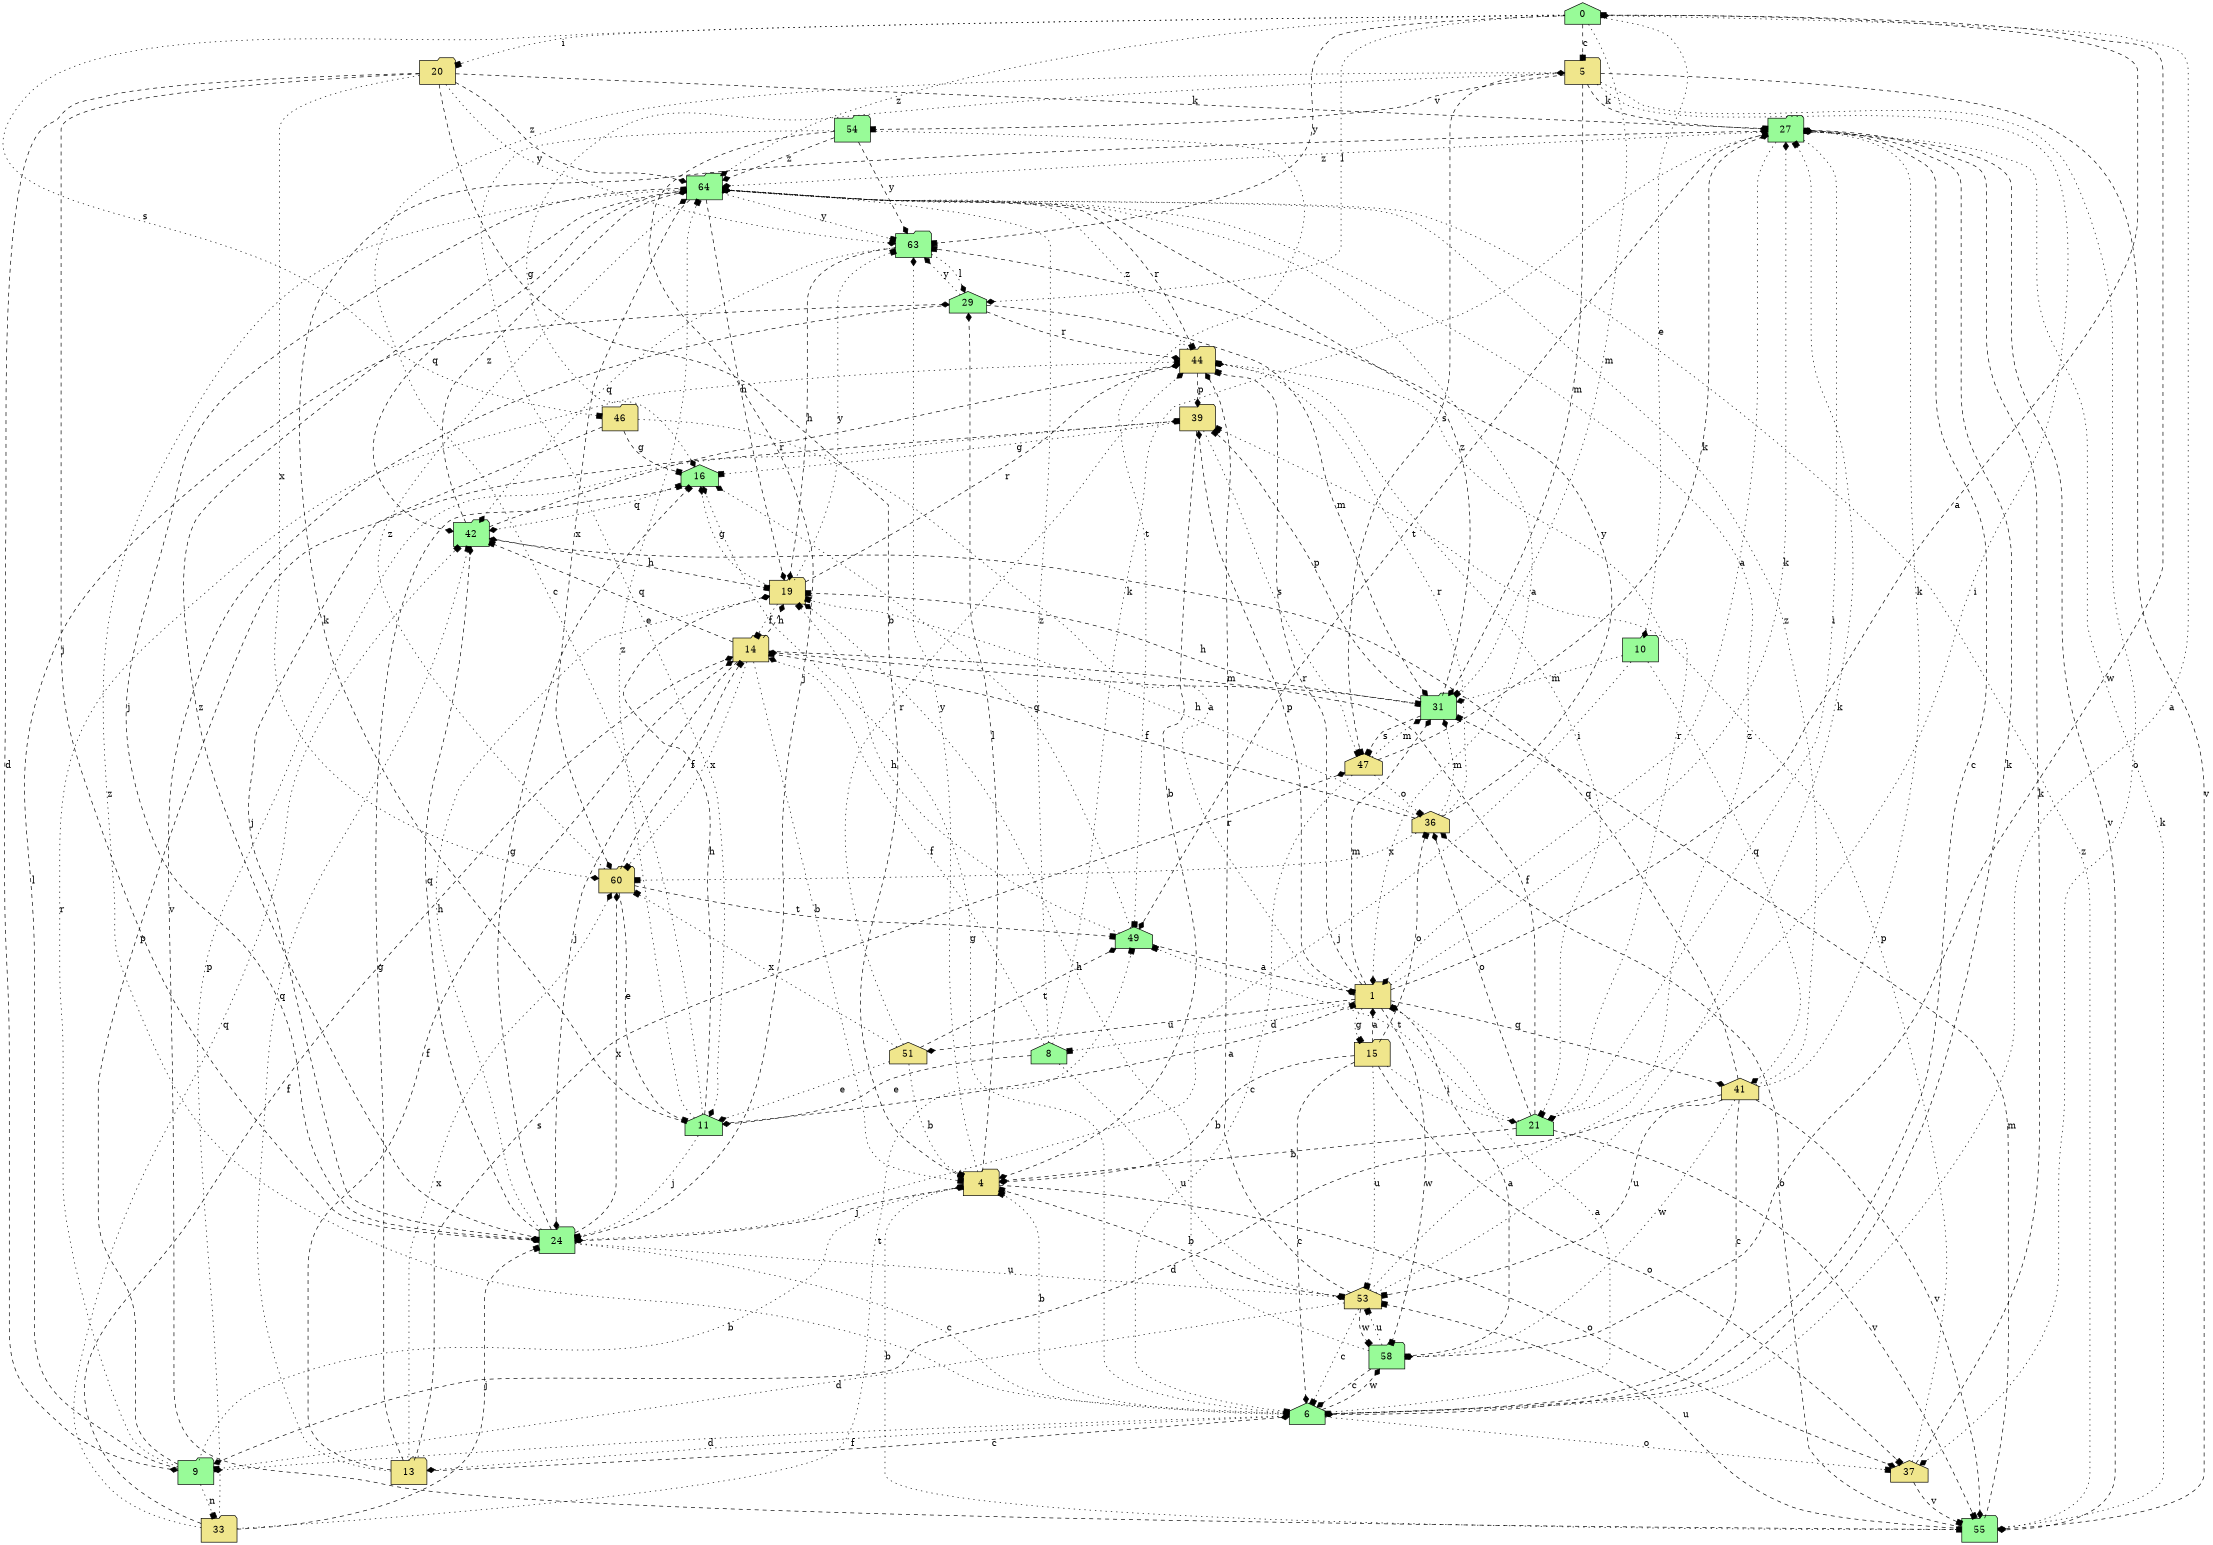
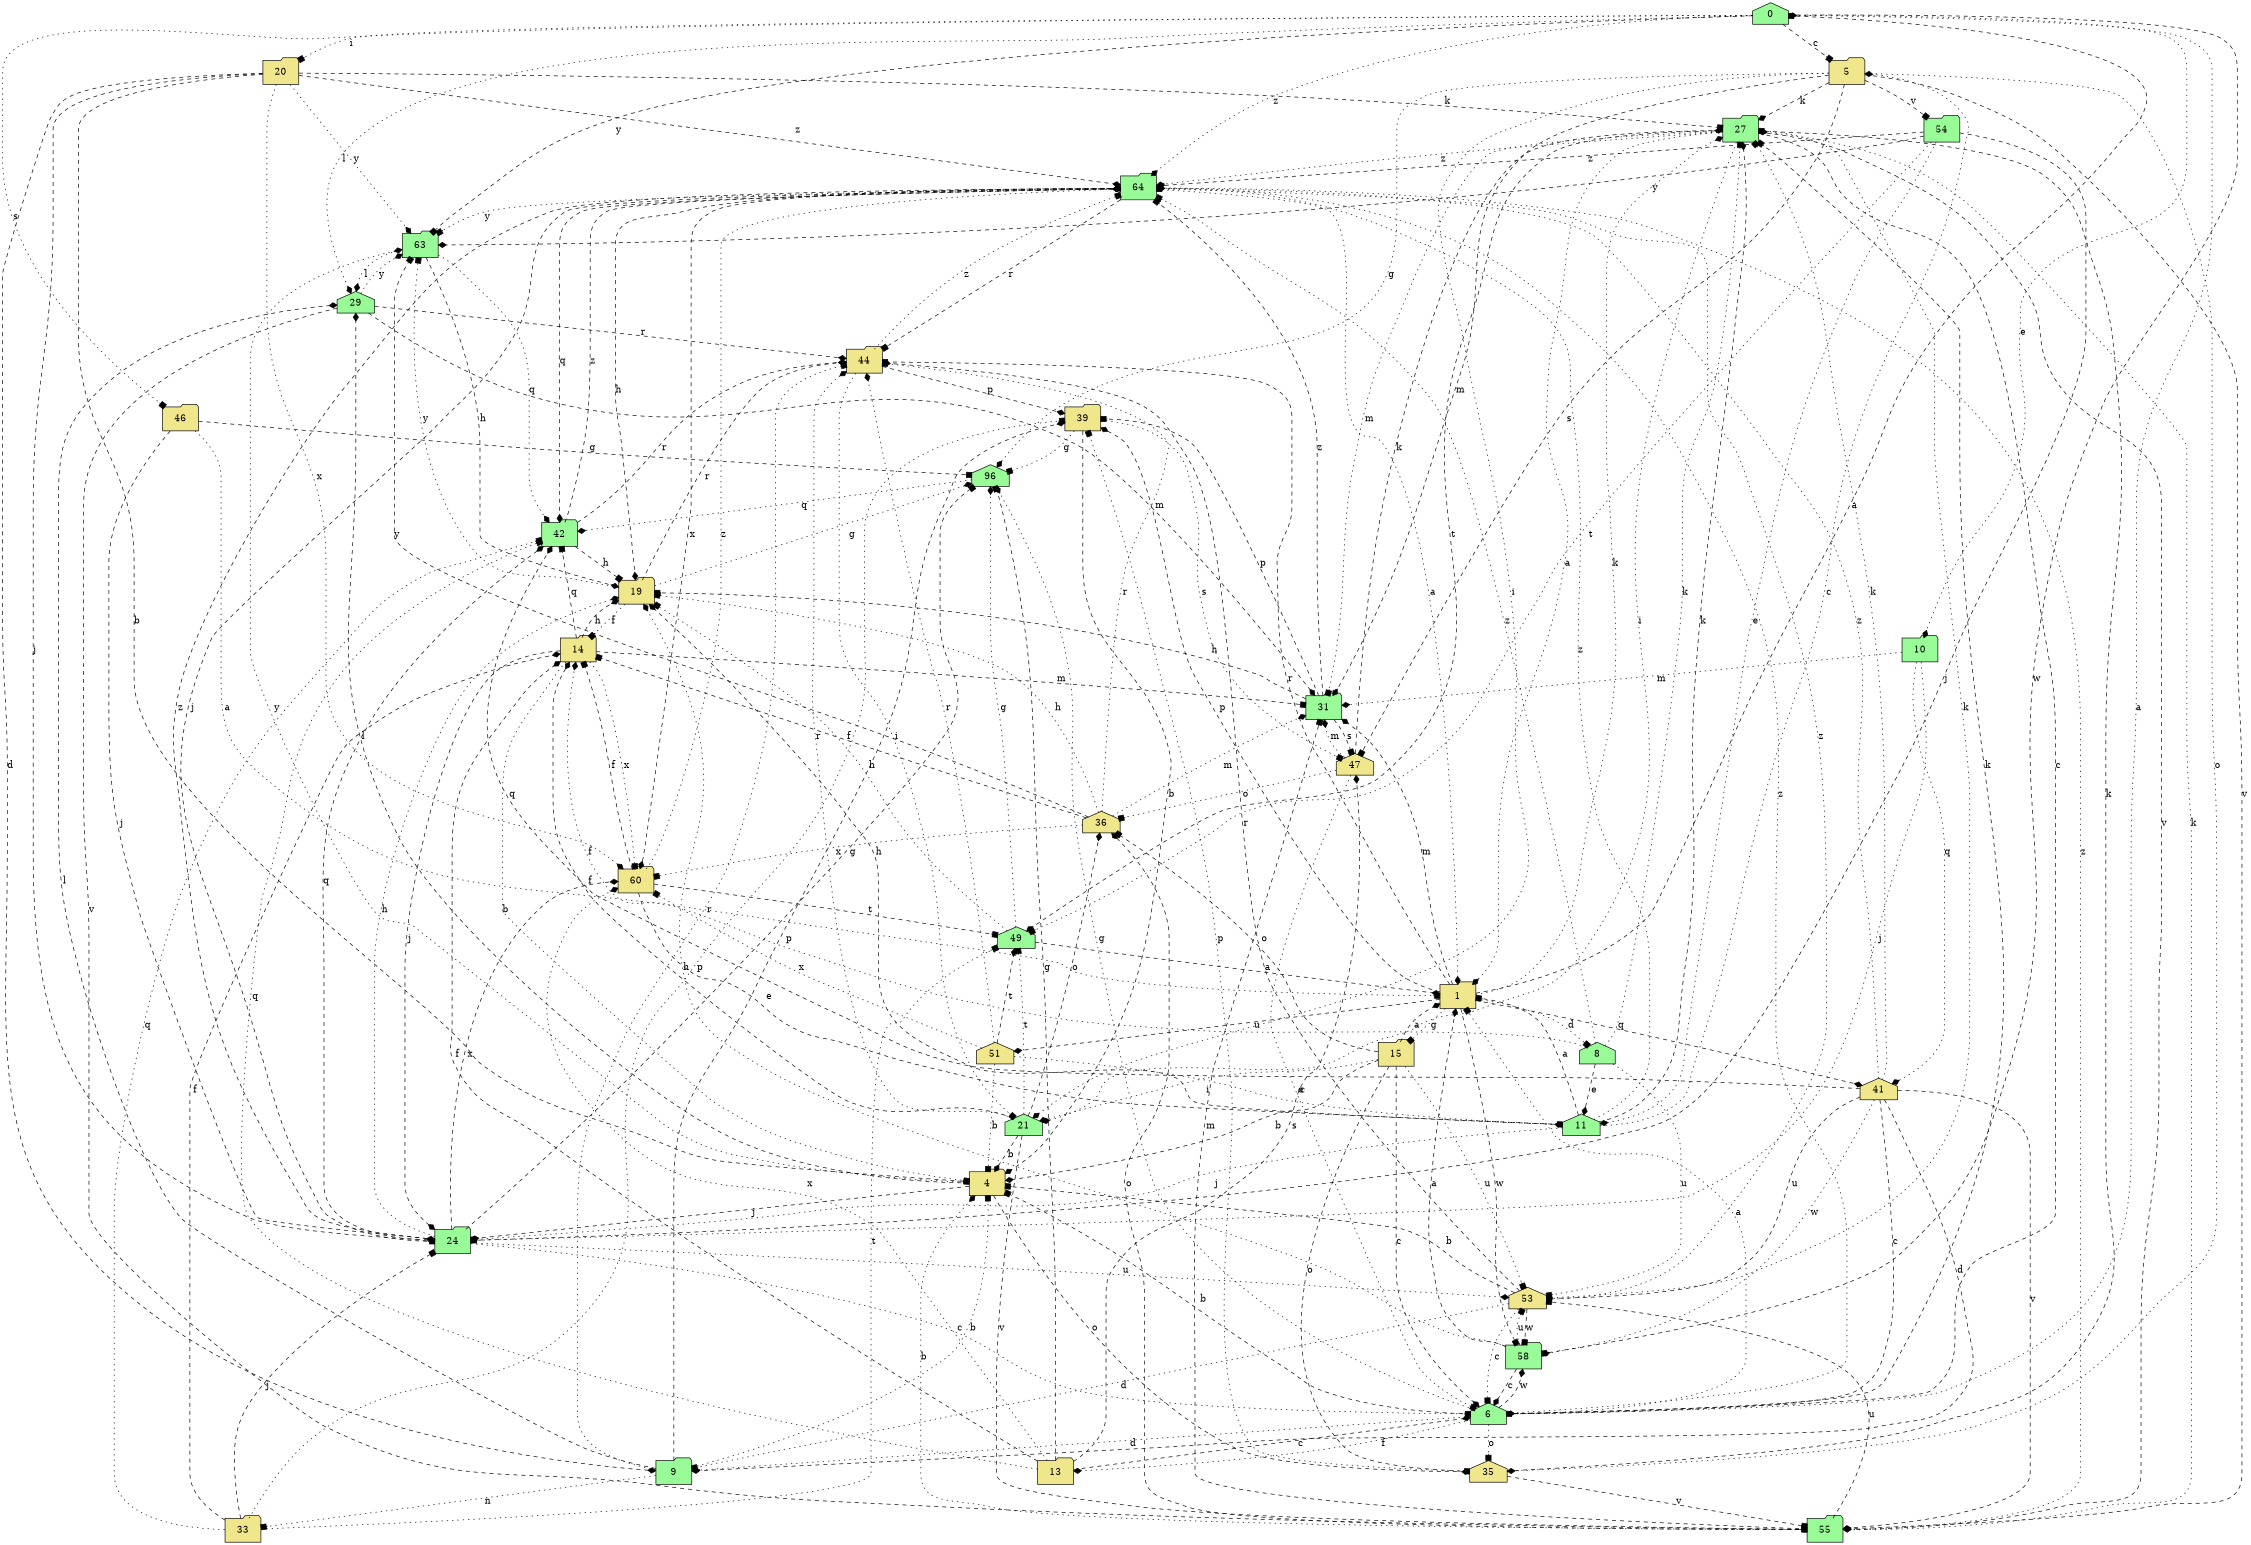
  strict digraph {
    node [fillcolor=palegreen shape=folder style=filled]
    edge [arrowhead=diamond style=dashed]
    0 [shape=house]
    5 [fillcolor=khaki]
    10
    20 [fillcolor=khaki]
    29 [shape=house]
    46 [fillcolor=khaki]
    58
    63
    64
    27
    31
-   35 [fillcolor=khaki shape=house label=37]
-   16 [shape=house]
+   35 [fillcolor=khaki shape=house]
+   16 [shape=house label=96]
    21 [shape=house]
    47 [fillcolor=khaki shape=house]
    54
    55
    41 [fillcolor=khaki shape=house]
    24
    4 [fillcolor=khaki]
    9
    60 [fillcolor=khaki]
    44 [fillcolor=khaki]
    1 [fillcolor=khaki]
    6 [shape=house]
    53 [fillcolor=khaki shape=house]
    19 [fillcolor=khaki]
    42
    8 [shape=house]
    15 [fillcolor=khaki]
    39 [fillcolor=khaki]
    51 [fillcolor=khaki shape=house]
    11 [shape=house]
    14 [fillcolor=khaki]
    36 [fillcolor=khaki shape=house]
    49 [shape=house]
    13 [fillcolor=khaki]
    33 [fillcolor=khaki]
    0 -> 5 [arrowhead=box label=c]
    0 -> 10 [label=e style=dotted]
    0 -> 20 [arrowhead=box label=i style=dotted]
    0 -> 29 [label=l style=dotted]
    0 -> 46 [arrowhead=box label=s style=dotted]
    0 -> 58 [arrowhead=box label=w]
    0 -> 63 [arrowhead=box label=y]
    0 -> 64 [label=z style=dotted]
    5 -> 27 [label=k]
    5 -> 31 [label=m]
    5 -> 35 [label=o style=dotted]
    5 -> 16 [label=g style=dotted]
    5 -> 21 [label=i style=dotted]
    5 -> 47 [arrowhead=box label=s]
    5 -> 54 [arrowhead=box label=v]
    5 -> 55 [label=v]
    10 -> 31 [label=m style=dotted]
    10 -> 41 [label=q style=dotted]
    10 -> 24 [arrowhead=box label=j style=dotted]
    20 -> 63 [label=y style=dotted]
    20 -> 64 [label=z]
    20 -> 27 [arrowhead=box label=k]
    20 -> 24 [label=j]
    20 -> 4 [arrowhead=box label=b]
    20 -> 9 [label=d]
    20 -> 60 [label=x style=dotted]
    29 -> 63 [label=y style=dotted]
    29 -> 31 [label=m]
    29 -> 55 [arrowhead=box label=v]
    29 -> 44 [label=r]
    46 -> 16 [arrowhead=box label=g]
    46 -> 24 [label=j]
    46 -> 1 [arrowhead=box label=a style=dotted]
    58 -> 1 [label=a]
    58 -> 6 [label=c]
    58 -> 53 [arrowhead=box label=u style=dotted]
    58 -> 19 [label=h style=dotted]
    63 -> 29 [label=l style=dotted]
    63 -> 19 [label=h]
    63 -> 42 [label=q style=dotted]
    64 -> 63 [arrowhead=box label=y style=dotted]
    64 -> 24 [arrowhead=box label=j]
    64 -> 60 [label=x]
    64 -> 44 [arrowhead=box label=r]
    64 -> 1 [label=a style=dotted]
    64 -> 19 [label=h]
    64 -> 42 [label=q]
    27 -> 64 [label=z style=dotted]
-   0 -> 31 [arrowhead=box label=m style=dotted]
+   27 -> 31 [arrowhead=box label=m style=dotted]
    27 -> 21 [label=i style=dotted]
    27 -> 55 [label=v]
    27 -> 1 [label=a style=dotted]
    27 -> 6 [label=c]
    27 -> 49 [label=t]
    31 -> 64 [arrowhead=box label=z]
    31 -> 47 [arrowhead=box label=s]
    31 -> 19 [arrowhead=box label=h]
    31 -> 39 [arrowhead=box label=p]
    35 -> 27 [label=k]
    35 -> 55 [arrowhead=box label=v]
    35 -> 39 [arrowhead=box label=p style=dotted]
    16 -> 42 [label=q style=dotted]
    21 -> 55 [arrowhead=box label=v]
    21 -> 4 [label=b]
    21 -> 44 [label=r style=dotted]
    21 -> 14 [label=f]
    21 -> 36 [label=o]
    21 -> 49 [arrowhead=box label=t style=dotted]
    47 -> 27 [label=k]
    47 -> 31 [label=m style=dotted]
    47 -> 6 [arrowhead=box label=c style=dotted]
    47 -> 36 [arrowhead=box label=o style=dotted]
    54 -> 63 [label=y]
    54 -> 64 [label=z]
    54 -> 24 [arrowhead=box label=j]
    54 -> 11 [label=e style=dotted]
    54 -> 49 [arrowhead=box label=t style=dotted]
    55 -> 64 [label=z style=dotted]
    55 -> 27 [label=k style=dotted]
    55 -> 31 [arrowhead=box label=m]
    55 -> 4 [label=b style=dotted]
    55 -> 53 [arrowhead=box label=u]
    55 -> 36 [label=o]
    41 -> 58 [label=w style=dotted]
    41 -> 64 [label=z style=dotted]
    41 -> 27 [arrowhead=box label=k style=dotted]
    41 -> 55 [label=v]
    41 -> 9 [label=d]
    41 -> 6 [arrowhead=box label=c]
    41 -> 53 [arrowhead=box label=u]
    41 -> 42 [label=q]
    24 -> 64 [arrowhead=box label=z]
    24 -> 16 [arrowhead=box label=g]
    24 -> 60 [label=x]
    24 -> 6 [arrowhead=box label=c style=dotted]
    24 -> 53 [label=u style=dotted]
    24 -> 19 [label=h style=dotted]
    24 -> 42 [label=q]
    4 -> 29 [label=l]
    4 -> 63 [label=y style=dotted]
    4 -> 35 [label=o]
    4 -> 24 [label=j]
    9 -> 29 [label=l]
    9 -> 4 [arrowhead=box label=b style=dotted]
    9 -> 44 [arrowhead=box label=r style=dotted]
    9 -> 39 [label=p]
    9 -> 33 [arrowhead=box label=n style=dotted]
    60 -> 64 [label=z style=dotted]
    60 -> 11 [arrowhead=box label=e]
    60 -> 14 [arrowhead=box label=f]
    60 -> 49 [arrowhead=box label=t]
    44 -> 64 [arrowhead=box label=z style=dotted]
    44 -> 21 [arrowhead=box label=i style=dotted]
    44 -> 39 [label=p]
    1 -> 0 [arrowhead=box label=a]
    1 -> 58 [arrowhead=box label=w]
    1 -> 27 [label=k style=dotted]
    1 -> 31 [label=m]
    1 -> 41 [label=q]
    1 -> 44 [arrowhead=box label=r]
    1 -> 8 [arrowhead=box label=d style=dotted]
    1 -> 15 [arrowhead=box label=g style=dotted]
    1 -> 39 [label=p]
    1 -> 51 [label=u]
    6 -> 0 [label=a style=dotted]
    6 -> 58 [label=w]
    6 -> 64 [arrowhead=box label=z style=dotted]
    6 -> 27 [arrowhead=box label=k]
    6 -> 35 [arrowhead=box label=o style=dotted]
    6 -> 16 [label=g style=dotted]
-   6 -> 4 [arrowhead=box label=b style=dotted]
+   6 -> 4 [arrowhead=box label=b]
    6 -> 9 [label=d style=dotted]
    6 -> 1 [arrowhead=box label=a style=dotted]
    6 -> 13 [label=f style=dotted]
    53 -> 58 [arrowhead=box label=w]
    53 -> 64 [arrowhead=box label=z style=dotted]
    53 -> 27 [arrowhead=box label=k style=dotted]
    53 -> 4 [arrowhead=box label=b]
    53 -> 9 [arrowhead=box label=d style=dotted]
    53 -> 44 [label=r]
    53 -> 6 [arrowhead=box label=c style=dotted]
    19 -> 63 [arrowhead=box label=y style=dotted]
    19 -> 16 [label=g style=dotted]
    19 -> 44 [label=r]
    19 -> 14 [arrowhead=box label=f style=dotted]
    42 -> 64 [label=z]
    42 -> 44 [label=r]
    42 -> 19 [arrowhead=box label=h]
    8 -> 64 [arrowhead=box label=z style=dotted]
    8 -> 27 [arrowhead=box label=k style=dotted]
    8 -> 53 [arrowhead=box label=u style=dotted]
    8 -> 11 [label=e]
    8 -> 14 [label=f style=dotted]
    15 -> 35 [arrowhead=box label=o]
    15 -> 21 [label=i style=dotted]
    15 -> 4 [label=b]
    15 -> 1 [label=a]
    15 -> 6 [label=c]
    15 -> 53 [arrowhead=box label=u style=dotted]
    15 -> 36 [arrowhead=box label=o]
    39 -> 16 [arrowhead=box label=g style=dotted]
    39 -> 47 [arrowhead=box label=s style=dotted]
    39 -> 4 [label=b]
    51 -> 4 [arrowhead=box label=b style=dotted]
    51 -> 60 [arrowhead=box label=x style=dotted]
    51 -> 44 [label=r style=dotted]
    51 -> 11 [label=e style=dotted]
    51 -> 49 [label=t]
    11 -> 5 [label=c style=dotted]
    11 -> 64 [arrowhead=box label=z style=dotted]
    11 -> 27 [label=k]
    11 -> 24 [arrowhead=box label=j style=dotted]
    11 -> 1 [arrowhead=box label=a]
    11 -> 19 [label=h]
    14 -> 31 [arrowhead=box label=m]
    14 -> 24 [label=j]
    14 -> 4 [arrowhead=box label=b style=dotted]
    14 -> 60 [arrowhead=box label=x style=dotted]
    14 -> 19 [label=h]
    14 -> 42 [arrowhead=box label=q]
    36 -> 63 [arrowhead=box label=y]
    36 -> 31 [label=m style=dotted]
    36 -> 60 [arrowhead=box label=x style=dotted]
    36 -> 44 [arrowhead=box label=r style=dotted]
    36 -> 19 [arrowhead=box label=h style=dotted]
    36 -> 14 [arrowhead=box label=f]
    49 -> 16 [label=g style=dotted]
    49 -> 1 [label=a]
    49 -> 19 [arrowhead=box label=h style=dotted]
    13 -> 16 [arrowhead=box label=g]
    13 -> 47 [label=s]
    13 -> 60 [label=x style=dotted]
    13 -> 6 [label=c]
    13 -> 42 [arrowhead=box label=q style=dotted]
    13 -> 14 [label=f]
    33 -> 24 [arrowhead=box label=j]
    33 -> 42 [arrowhead=box label=q style=dotted]
    33 -> 39 [arrowhead=box label=p style=dotted]
    33 -> 14 [label=f]
    33 -> 49 [arrowhead=box label=t style=dotted]
  }
